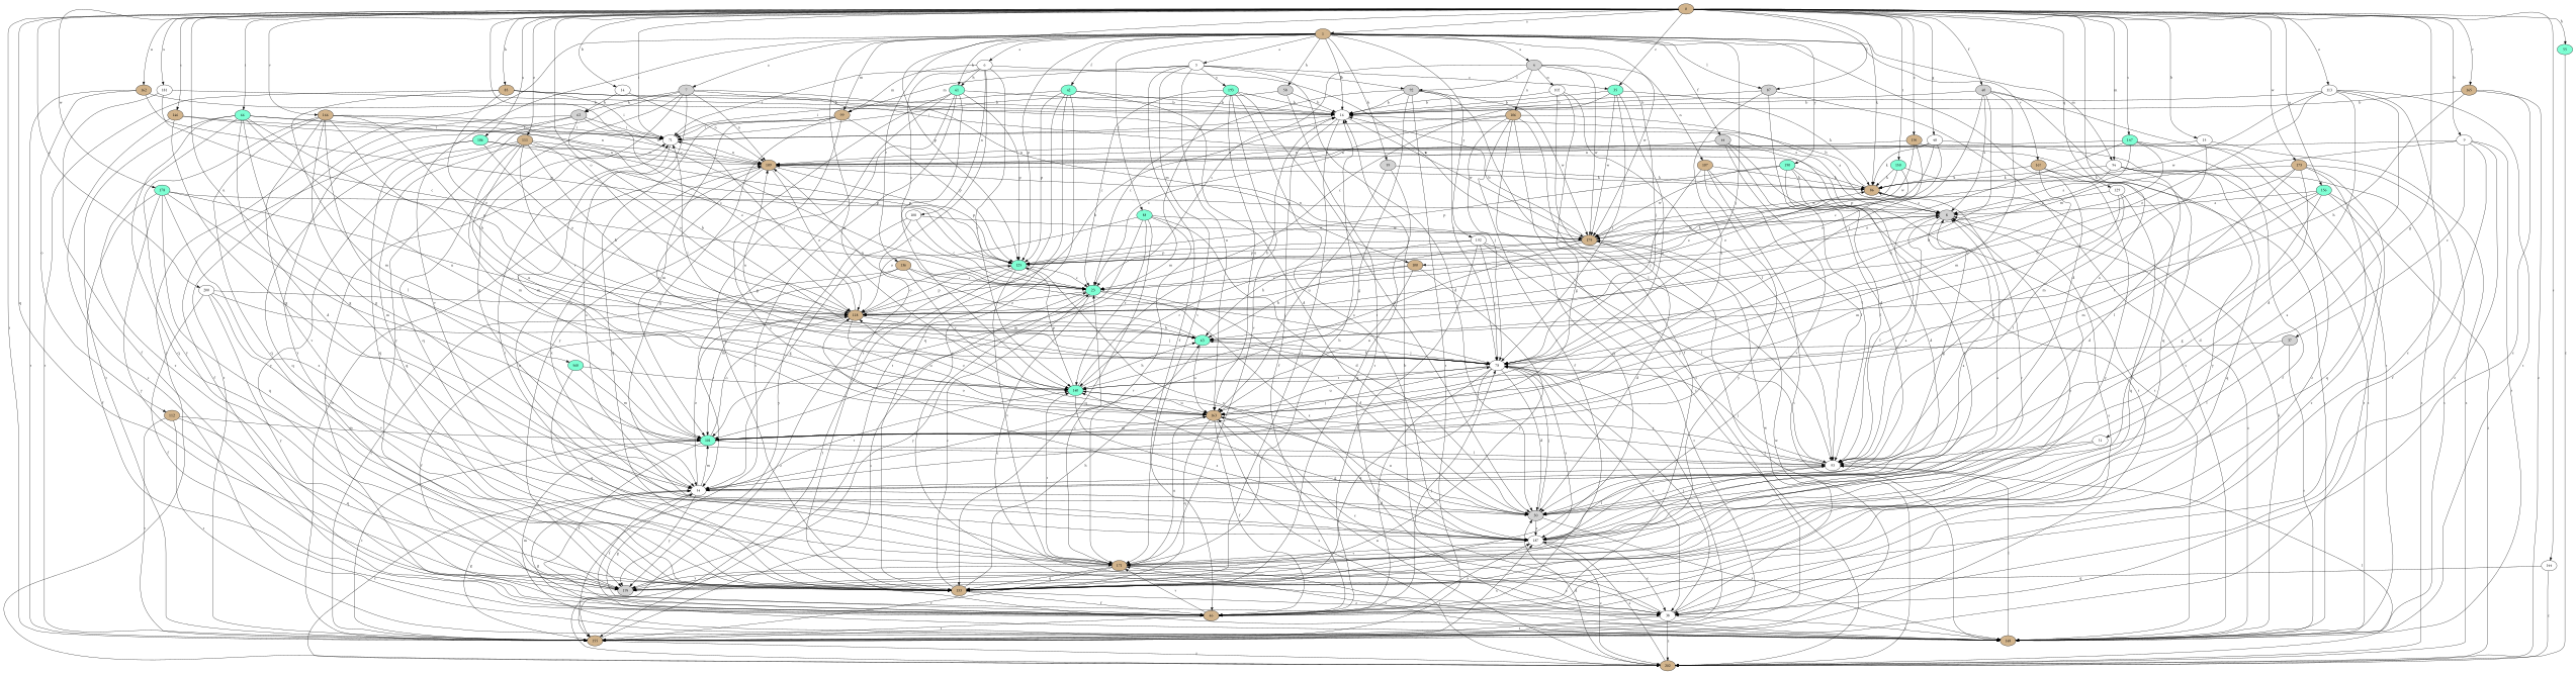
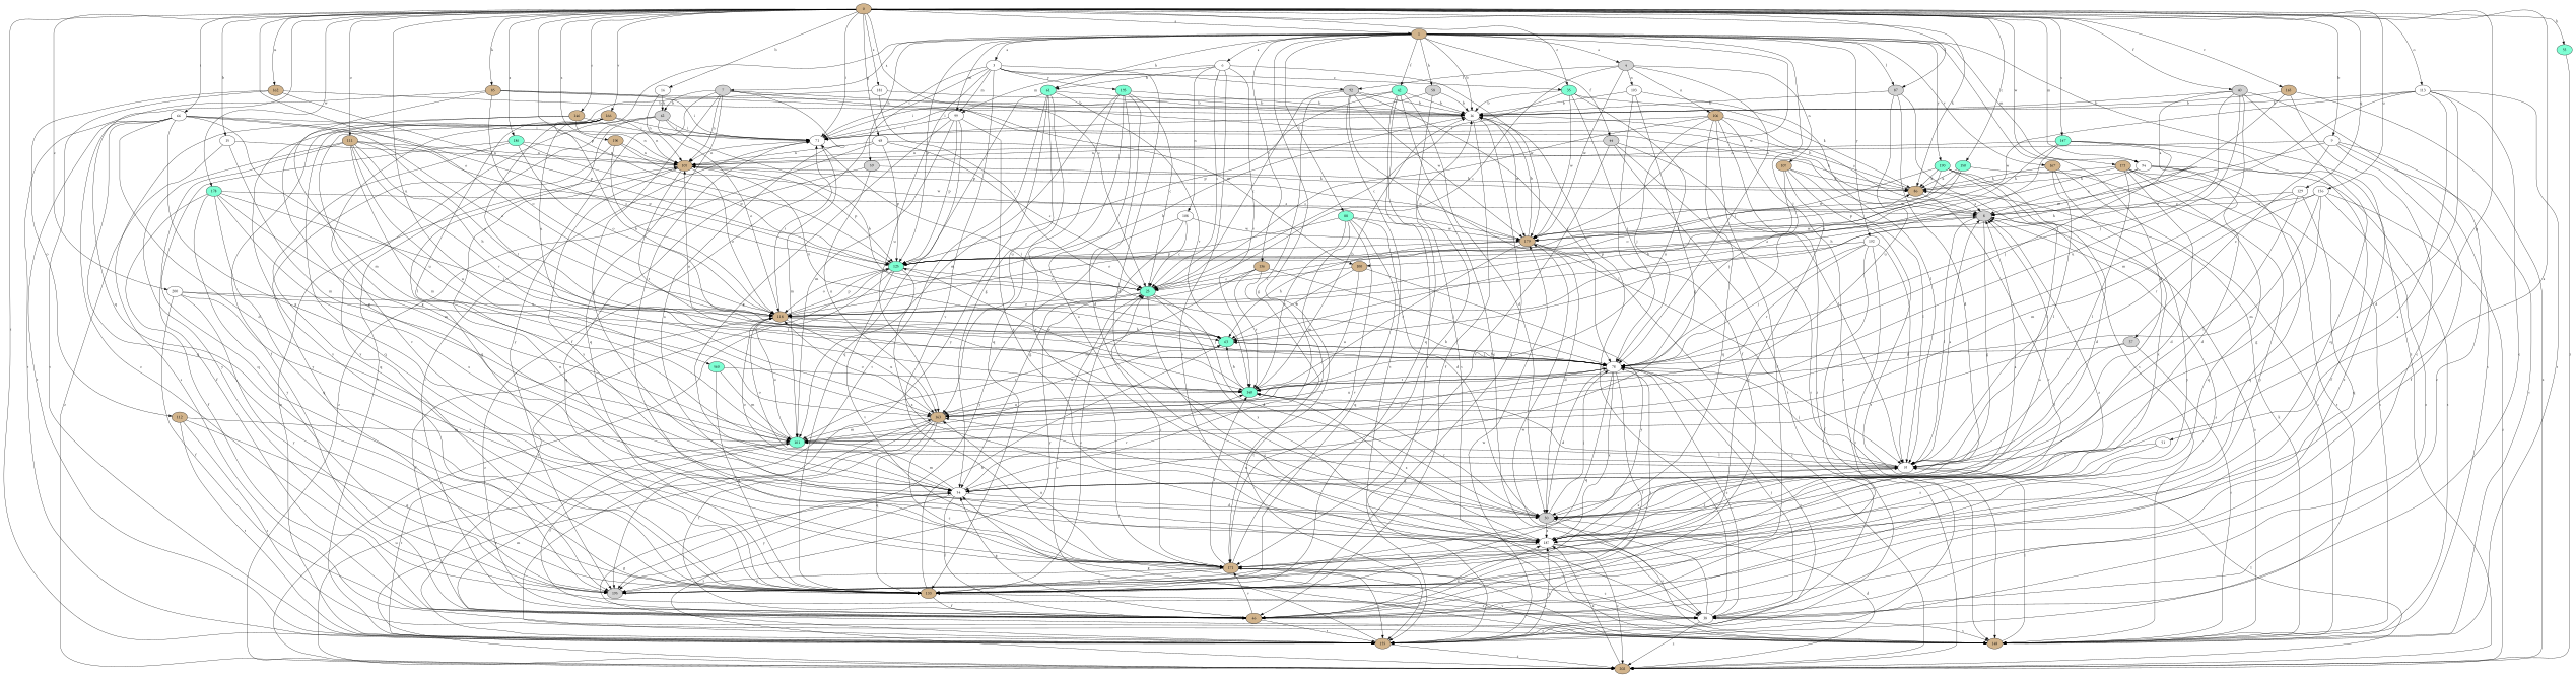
  strict digraph {
    fontname="EB Garamond"
    node [fillcolor=tan fontname="EB Garamond" style=filled]
    edge [fontname="EB Garamond"]
    0
    1
    9 [fillcolor=white]
    14 [fillcolor=white]
    15 [fillcolor=white]
    23 [fillcolor=aquamarine]
    35 [fillcolor=aquamarine]
    40 [fillcolor=lightgrey]
    48 [fillcolor=white]
    51 [fillcolor=white]
    55 [fillcolor=aquamarine]
-   66 [fillcolor=aquamarine]
+   66 [fillcolor=white]
    71 [fillcolor=white]
    85
    86
    87 [fillcolor=lightgrey]
    94 [fillcolor=white]
    111
    113 [fillcolor=white]
    118
    125 [fillcolor=aquamarine]
    129 [fillcolor=white]
    133
-   144 [fillcolor=white]
    146
    147 [fillcolor=aquamarine]
    150 [fillcolor=aquamarine]
    155
-   156 [fillcolor=aquamarine]
+   156 [fillcolor=white]
    n30 [fillcolor=aquamarine label=560]
    162
    165
    166
    173
    178 [fillcolor=aquamarine]
    181 [fillcolor=white]
    186 [fillcolor=aquamarine]
    187 [fillcolor=white]
    196
    200 [fillcolor=white]
    3 [fillcolor=white]
    4 [fillcolor=lightgrey]
    6 [fillcolor=white]
    7 [fillcolor=lightgrey]
    16 [fillcolor=white]
    30 [fillcolor=lightgrey]
    42 [fillcolor=aquamarine]
    44 [fillcolor=lightgrey]
    58 [fillcolor=lightgrey]
    59 [fillcolor=lightgrey]
    61 [fillcolor=aquamarine]
    78 [fillcolor=white]
    88 [fillcolor=aquamarine]
-   99
+   99 [fillcolor=white]
    136
    163
    167
    171
    179
    190 [fillcolor=aquamarine]
    192 [fillcolor=white]
    202
    46
    148
    100
    109
    37 [fillcolor=lightgrey]
    38 [fillcolor=white]
    62 [fillcolor=lightgrey]
    101 [fillcolor=aquamarine]
    195 [fillcolor=lightgrey]
    8 [fillcolor=lightgrey]
    93 [fillcolor=white]
    54 [fillcolor=white]
    140 [fillcolor=aquamarine]
    63 [fillcolor=aquamarine]
    112
    92 [fillcolor=lightgrey]
    193 [fillcolor=aquamarine]
    103 [fillcolor=white]
    106
    107
    108 [fillcolor=white]
    0 -> 1 [label=a]
    0 -> 9 [label=b]
    0 -> 14 [label=b]
    0 -> 15 [label=b]
    0 -> 23 [label=c]
    0 -> 35 [label=e]
    0 -> 40 [label=f]
    0 -> 48 [label=g]
    0 -> 51 [label=g]
    0 -> 55 [label=h]
    0 -> 66 [label=i]
    0 -> 71 [label=i]
    0 -> 85 [label=k]
    0 -> 86 [label=k]
    0 -> 87 [label=l]
    0 -> 94 [label=m]
    0 -> 111 [label=o]
    0 -> 113 [label=o]
    0 -> 118 [label=o]
    0 -> 125 [label=p]
    0 -> 129 [label=q]
    0 -> 133 [label=q]
-   0 -> 144 [label=s]
    0 -> 146 [label=s]
    0 -> 147 [label=s]
    0 -> 150 [label=t]
    0 -> 155 [label=t]
    0 -> 156 [label=u]
    0 -> n30 [label=u]
    0 -> 162 [label=u]
    0 -> 165 [label=v]
    0 -> 166 [label=v]
    0 -> 173 [label=w]
    0 -> 178 [label=w]
    0 -> 181 [label=x]
    0 -> 186 [label=x]
    0 -> 187 [label=x]
    0 -> 196 [label=z]
    0 -> 200 [label=z]
    1 -> 87 [label=l]
    1 -> 94 [label=m]
    1 -> 125 [label=p]
    1 -> 3 [label=a]
    1 -> 4 [label=a]
    1 -> 6 [label=a]
    1 -> 7 [label=a]
    1 -> 16 [label=b]
    1 -> 30 [label=d]
    1 -> 42 [label=f]
    1 -> 44 [label=f]
    1 -> 58 [label=h]
    1 -> 59 [label=h]
    1 -> 61 [label=h]
    1 -> 78 [label=j]
    1 -> 88 [label=l]
    1 -> 99 [label=m]
    1 -> 136 [label=r]
    1 -> 163 [label=u]
    1 -> 167 [label=v]
    1 -> 171 [label=v]
    1 -> 179 [label=w]
    1 -> 190 [label=y]
    1 -> 192 [label=y]
    1 -> 202 [label=z]
    9 -> 46 [label=f]
    9 -> 148 [label=s]
    9 -> 100 [label=m]
    9 -> 109 [label=n]
    9 -> 37 [label=e]
    9 -> 38 [label=e]
    14 -> 109 [label=n]
    14 -> 62 [label=h]
    15 -> 202 [label=z]
    15 -> 109 [label=n]
    15 -> 101 [label=m]
    23 -> 118 [label=o]
    23 -> 187 [label=x]
    23 -> 30 [label=d]
    23 -> 38 [label=e]
    23 -> 195 [label=y]
    35 -> 23 [label=c]
    35 -> 86 [label=k]
    35 -> 16 [label=b]
    35 -> 78 [label=j]
    35 -> 163 [label=u]
    35 -> 179 [label=w]
    40 -> 133 [label=q]
    40 -> 16 [label=b]
    40 -> 78 [label=j]
    40 -> 163 [label=u]
    40 -> 148 [label=s]
    40 -> 101 [label=m]
    40 -> 8 [label=a]
    48 -> 23 [label=c]
    48 -> 86 [label=k]
    48 -> 125 [label=p]
    48 -> 202 [label=z]
    48 -> 109 [label=n]
    51 -> 187 [label=x]
    51 -> 93 [label=l]
    55 -> 202 [label=z]
    66 -> 23 [label=c]
    66 -> 71 [label=i]
    66 -> 118 [label=o]
    66 -> 133 [label=q]
    66 -> 155 [label=t]
    66 -> 30 [label=d]
    66 -> 163 [label=u]
    66 -> 38 [label=e]
    66 -> 54 [label=g]
    71 -> 109 [label=n]
    71 -> 101 [label=m]
    85 -> 71 [label=i]
    85 -> 118 [label=o]
    85 -> 155 [label=t]
    85 -> 16 [label=b]
    85 -> 101 [label=m]
    85 -> 8 [label=a]
    86 -> 16 [label=b]
    86 -> 171 [label=v]
    86 -> 8 [label=a]
    87 -> 16 [label=b]
    87 -> 30 [label=d]
    87 -> 163 [label=u]
    87 -> 148 [label=s]
    94 -> 86 [label=k]
    94 -> 133 [label=q]
    94 -> 30 [label=d]
    94 -> 148 [label=s]
    94 -> 8 [label=a]
    111 -> 118 [label=o]
    111 -> 125 [label=p]
    111 -> 133 [label=q]
    111 -> 163 [label=u]
    111 -> 109 [label=n]
    111 -> 101 [label=m]
    111 -> 195 [label=y]
    111 -> 140 [label=r]
    111 -> 63 [label=h]
    113 -> 118 [label=o]
    113 -> 187 [label=x]
    113 -> 16 [label=b]
    113 -> 30 [label=d]
    113 -> 179 [label=w]
    113 -> 148 [label=s]
    113 -> 38 [label=e]
    118 -> 71 [label=i]
    118 -> 125 [label=p]
    118 -> 16 [label=b]
    118 -> 78 [label=j]
    118 -> 163 [label=u]
    118 -> 46 [label=f]
    118 -> 63 [label=h]
    125 -> 23 [label=c]
    125 -> 86 [label=k]
    125 -> 118 [label=o]
    125 -> 155 [label=t]
    125 -> 187 [label=x]
    125 -> 171 [label=v]
    125 -> 202 [label=z]
    125 -> 8 [label=a]
    129 -> 133 [label=q]
    129 -> 101 [label=m]
    129 -> 8 [label=a]
    129 -> 93 [label=l]
    133 -> 23 [label=c]
    133 -> 46 [label=f]
    133 -> 38 [label=e]
    133 -> 63 [label=h]
-   144 -> 133 [label=q]
-   144 -> 202 [label=z]
    146 -> 71 [label=i]
    146 -> 148 [label=s]
    146 -> 109 [label=n]
    146 -> 54 [label=g]
    147 -> 118 [label=o]
    147 -> 78 [label=j]
    147 -> 46 [label=f]
    147 -> 109 [label=n]
    147 -> 38 [label=e]
    147 -> 63 [label=h]
    150 -> 86 [label=k]
    150 -> 118 [label=o]
    150 -> 179 [label=w]
    150 -> 195 [label=y]
    155 -> 23 [label=c]
    155 -> 187 [label=x]
    155 -> 179 [label=w]
    155 -> 202 [label=z]
    155 -> 109 [label=n]
    155 -> 54 [label=g]
    156 -> 202 [label=z]
    156 -> 38 [label=e]
    156 -> 101 [label=m]
    156 -> 8 [label=a]
    156 -> 54 [label=g]
    156 -> 140 [label=r]
    n30 -> 133 [label=q]
    n30 -> 101 [label=m]
    n30 -> 140 [label=r]
    162 -> 125 [label=p]
    162 -> 155 [label=t]
    162 -> 16 [label=b]
    162 -> 112 [label=o]
    165 -> 16 [label=b]
    165 -> 202 [label=z]
    165 -> 38 [label=e]
    165 -> 63 [label=h]
    166 -> 71 [label=i]
    166 -> 133 [label=q]
    166 -> 171 [label=v]
    166 -> 109 [label=n]
    166 -> 195 [label=y]
    166 -> 93 [label=l]
    166 -> 54 [label=g]
    166 -> 140 [label=r]
    166 -> 63 [label=h]
    173 -> 86 [label=k]
    173 -> 133 [label=q]
    173 -> 155 [label=t]
    173 -> 30 [label=d]
    173 -> 148 [label=s]
    173 -> 93 [label=l]
    173 -> 63 [label=h]
    178 -> 133 [label=q]
    178 -> 187 [label=x]
    178 -> 78 [label=j]
    178 -> 46 [label=f]
    178 -> 101 [label=m]
    178 -> 195 [label=y]
    178 -> 8 [label=a]
    181 -> 23 [label=c]
    181 -> 16 [label=b]
    181 -> 46 [label=f]
    186 -> 118 [label=o]
    186 -> 125 [label=p]
    186 -> 133 [label=q]
    186 -> 46 [label=f]
    186 -> 109 [label=n]
    187 -> 171 [label=v]
    187 -> 202 [label=z]
    187 -> 38 [label=e]
    187 -> 8 [label=a]
    187 -> 93 [label=l]
    196 -> 118 [label=o]
    196 -> 179 [label=w]
    196 -> 109 [label=n]
    196 -> 195 [label=y]
    200 -> 118 [label=o]
    200 -> 78 [label=j]
    200 -> 171 [label=v]
    200 -> 46 [label=f]
    200 -> 195 [label=y]
    3 -> 35 [label=e]
    3 -> 71 [label=i]
    3 -> 30 [label=d]
    3 -> 99 [label=m]
    3 -> 163 [label=u]
    3 -> 171 [label=v]
    3 -> 46 [label=f]
    3 -> 92 [label=l]
    3 -> 193 [label=y]
    4 -> 23 [label=c]
    4 -> 78 [label=j]
    4 -> 179 [label=w]
    4 -> 92 [label=l]
    4 -> 103 [label=n]
    4 -> 106 [label=n]
    4 -> 107 [label=n]
    6 -> 23 [label=c]
    6 -> 61 [label=h]
    6 -> 99 [label=m]
    6 -> 179 [label=w]
    6 -> 148 [label=s]
    6 -> 140 [label=r]
    6 -> 108 [label=n]
    7 -> 133 [label=q]
    7 -> 187 [label=x]
    7 -> 100 [label=m]
    7 -> 109 [label=n]
    7 -> 62 [label=h]
    7 -> 195 [label=y]
    7 -> 8 [label=a]
    7 -> 54 [label=g]
    16 -> 71 [label=i]
    16 -> 133 [label=q]
    16 -> 179 [label=w]
    16 -> 46 [label=f]
    30 -> 187 [label=x]
    30 -> 78 [label=j]
    30 -> 163 [label=u]
    30 -> 148 [label=s]
    30 -> 8 [label=a]
    30 -> 140 [label=r]
    42 -> 71 [label=i]
    42 -> 125 [label=p]
    42 -> 133 [label=q]
    42 -> 155 [label=t]
    42 -> 16 [label=b]
    42 -> 30 [label=d]
    42 -> 38 [label=e]
    44 -> 155 [label=t]
    44 -> 171 [label=v]
    44 -> 148 [label=s]
    44 -> 109 [label=n]
    44 -> 93 [label=l]
    58 -> 71 [label=i]
    58 -> 16 [label=b]
    58 -> 148 [label=s]
    59 -> 86 [label=k]
    59 -> 133 [label=q]
    59 -> 163 [label=u]
    61 -> 125 [label=p]
    61 -> 133 [label=q]
    61 -> 155 [label=t]
    61 -> 16 [label=b]
    61 -> 195 [label=y]
    61 -> 54 [label=g]
    61 -> 140 [label=r]
    78 -> 71 [label=i]
    78 -> 133 [label=q]
    78 -> 155 [label=t]
    78 -> 187 [label=x]
    78 -> 30 [label=d]
    78 -> 163 [label=u]
    78 -> 46 [label=f]
    78 -> 109 [label=n]
    78 -> 38 [label=e]
    78 -> 140 [label=r]
    78 -> 63 [label=h]
    88 -> 118 [label=o]
    88 -> 133 [label=q]
    88 -> 30 [label=d]
    88 -> 171 [label=v]
    88 -> 179 [label=w]
    88 -> 101 [label=m]
    88 -> 140 [label=r]
    99 -> 71 [label=i]
    99 -> 125 [label=p]
    99 -> 133 [label=q]
    99 -> 187 [label=x]
    99 -> 101 [label=m]
    99 -> 54 [label=g]
    136 -> 23 [label=c]
    136 -> 155 [label=t]
    136 -> 78 [label=j]
    136 -> 101 [label=m]
    136 -> 140 [label=r]
    163 -> 118 [label=o]
    163 -> 133 [label=q]
    163 -> 202 [label=z]
    163 -> 46 [label=f]
    163 -> 38 [label=e]
    163 -> 101 [label=m]
    167 -> 86 [label=k]
    167 -> 148 [label=s]
    167 -> 195 [label=y]
    167 -> 93 [label=l]
    171 -> 23 [label=c]
    171 -> 71 [label=i]
    171 -> 133 [label=q]
    171 -> 155 [label=t]
    171 -> 16 [label=b]
    171 -> 163 [label=u]
    171 -> 148 [label=s]
    171 -> 109 [label=n]
    171 -> 38 [label=e]
    171 -> 195 [label=y]
    171 -> 8 [label=a]
    171 -> 140 [label=r]
    179 -> 125 [label=p]
    179 -> 16 [label=b]
    179 -> 30 [label=d]
    179 -> 202 [label=z]
    179 -> 109 [label=n]
    179 -> 140 [label=r]
    179 -> 63 [label=h]
    190 -> 86 [label=k]
    190 -> 125 [label=p]
    190 -> 187 [label=x]
    190 -> 30 [label=d]
    190 -> 179 [label=w]
    190 -> 93 [label=l]
    192 -> 125 [label=p]
    192 -> 155 [label=t]
    192 -> 78 [label=j]
    192 -> 46 [label=f]
    192 -> 93 [label=l]
    192 -> 140 [label=r]
    202 -> 187 [label=x]
    202 -> 30 [label=d]
    202 -> 163 [label=u]
    202 -> 93 [label=l]
    46 -> 71 [label=i]
    46 -> 155 [label=t]
    46 -> 187 [label=x]
    46 -> 78 [label=j]
    46 -> 171 [label=v]
    46 -> 8 [label=a]
    46 -> 54 [label=g]
    148 -> 86 [label=k]
    148 -> 171 [label=v]
    148 -> 101 [label=m]
    148 -> 8 [label=a]
    148 -> 93 [label=l]
    148 -> 54 [label=g]
    100 -> 23 [label=c]
    100 -> 163 [label=u]
    100 -> 195 [label=y]
    100 -> 63 [label=h]
    109 -> 86 [label=k]
    109 -> 118 [label=o]
    109 -> 125 [label=p]
    109 -> 187 [label=x]
    109 -> 140 [label=r]
    37 -> 78 [label=j]
    37 -> 148 [label=s]
    37 -> 93 [label=l]
    38 -> 155 [label=t]
    38 -> 16 [label=b]
    38 -> 78 [label=j]
    38 -> 179 [label=w]
    38 -> 202 [label=z]
    38 -> 148 [label=s]
    62 -> 71 [label=i]
    62 -> 118 [label=o]
    62 -> 133 [label=q]
    62 -> 155 [label=t]
    62 -> 195 [label=y]
    62 -> 63 [label=h]
    101 -> 118 [label=o]
    101 -> 155 [label=t]
    101 -> 78 [label=j]
    101 -> 46 [label=f]
    101 -> 93 [label=l]
    8 -> 179 [label=w]
    8 -> 93 [label=l]
    8 -> 54 [label=g]
    93 -> 118 [label=o]
    93 -> 187 [label=x]
    93 -> 78 [label=j]
    93 -> 8 [label=a]
    93 -> 54 [label=g]
    93 -> 140 [label=r]
    54 -> 118 [label=o]
    54 -> 30 [label=d]
    54 -> 202 [label=z]
    54 -> 46 [label=f]
    54 -> 101 [label=m]
    54 -> 195 [label=y]
    54 -> 140 [label=r]
    140 -> 125 [label=p]
    140 -> 187 [label=x]
    140 -> 16 [label=b]
    140 -> 163 [label=u]
    140 -> 63 [label=h]
    63 -> 78 [label=j]
    63 -> 163 [label=u]
    63 -> 109 [label=n]
    112 -> 133 [label=q]
    112 -> 155 [label=t]
    112 -> 148 [label=s]
    112 -> 101 [label=m]
    92 -> 23 [label=c]
    92 -> 155 [label=t]
    92 -> 16 [label=b]
    92 -> 78 [label=j]
    92 -> 179 [label=w]
    92 -> 93 [label=l]
    92 -> 54 [label=g]
    193 -> 23 [label=c]
    193 -> 187 [label=x]
    193 -> 16 [label=b]
    193 -> 30 [label=d]
    193 -> 163 [label=u]
    193 -> 171 [label=v]
    193 -> 101 [label=m]
    103 -> 16 [label=b]
    103 -> 46 [label=f]
    103 -> 93 [label=l]
    103 -> 54 [label=g]
    106 -> 23 [label=c]
    106 -> 71 [label=i]
    106 -> 133 [label=q]
    106 -> 155 [label=t]
    106 -> 78 [label=j]
    106 -> 202 [label=z]
    106 -> 46 [label=f]
    106 -> 8 [label=a]
    107 -> 86 [label=k]
    107 -> 78 [label=j]
    107 -> 148 [label=s]
    107 -> 195 [label=y]
    107 -> 93 [label=l]
    108 -> 23 [label=c]
    108 -> 179 [label=w]
    108 -> 195 [label=y]
    108 -> 54 [label=g]
  }
